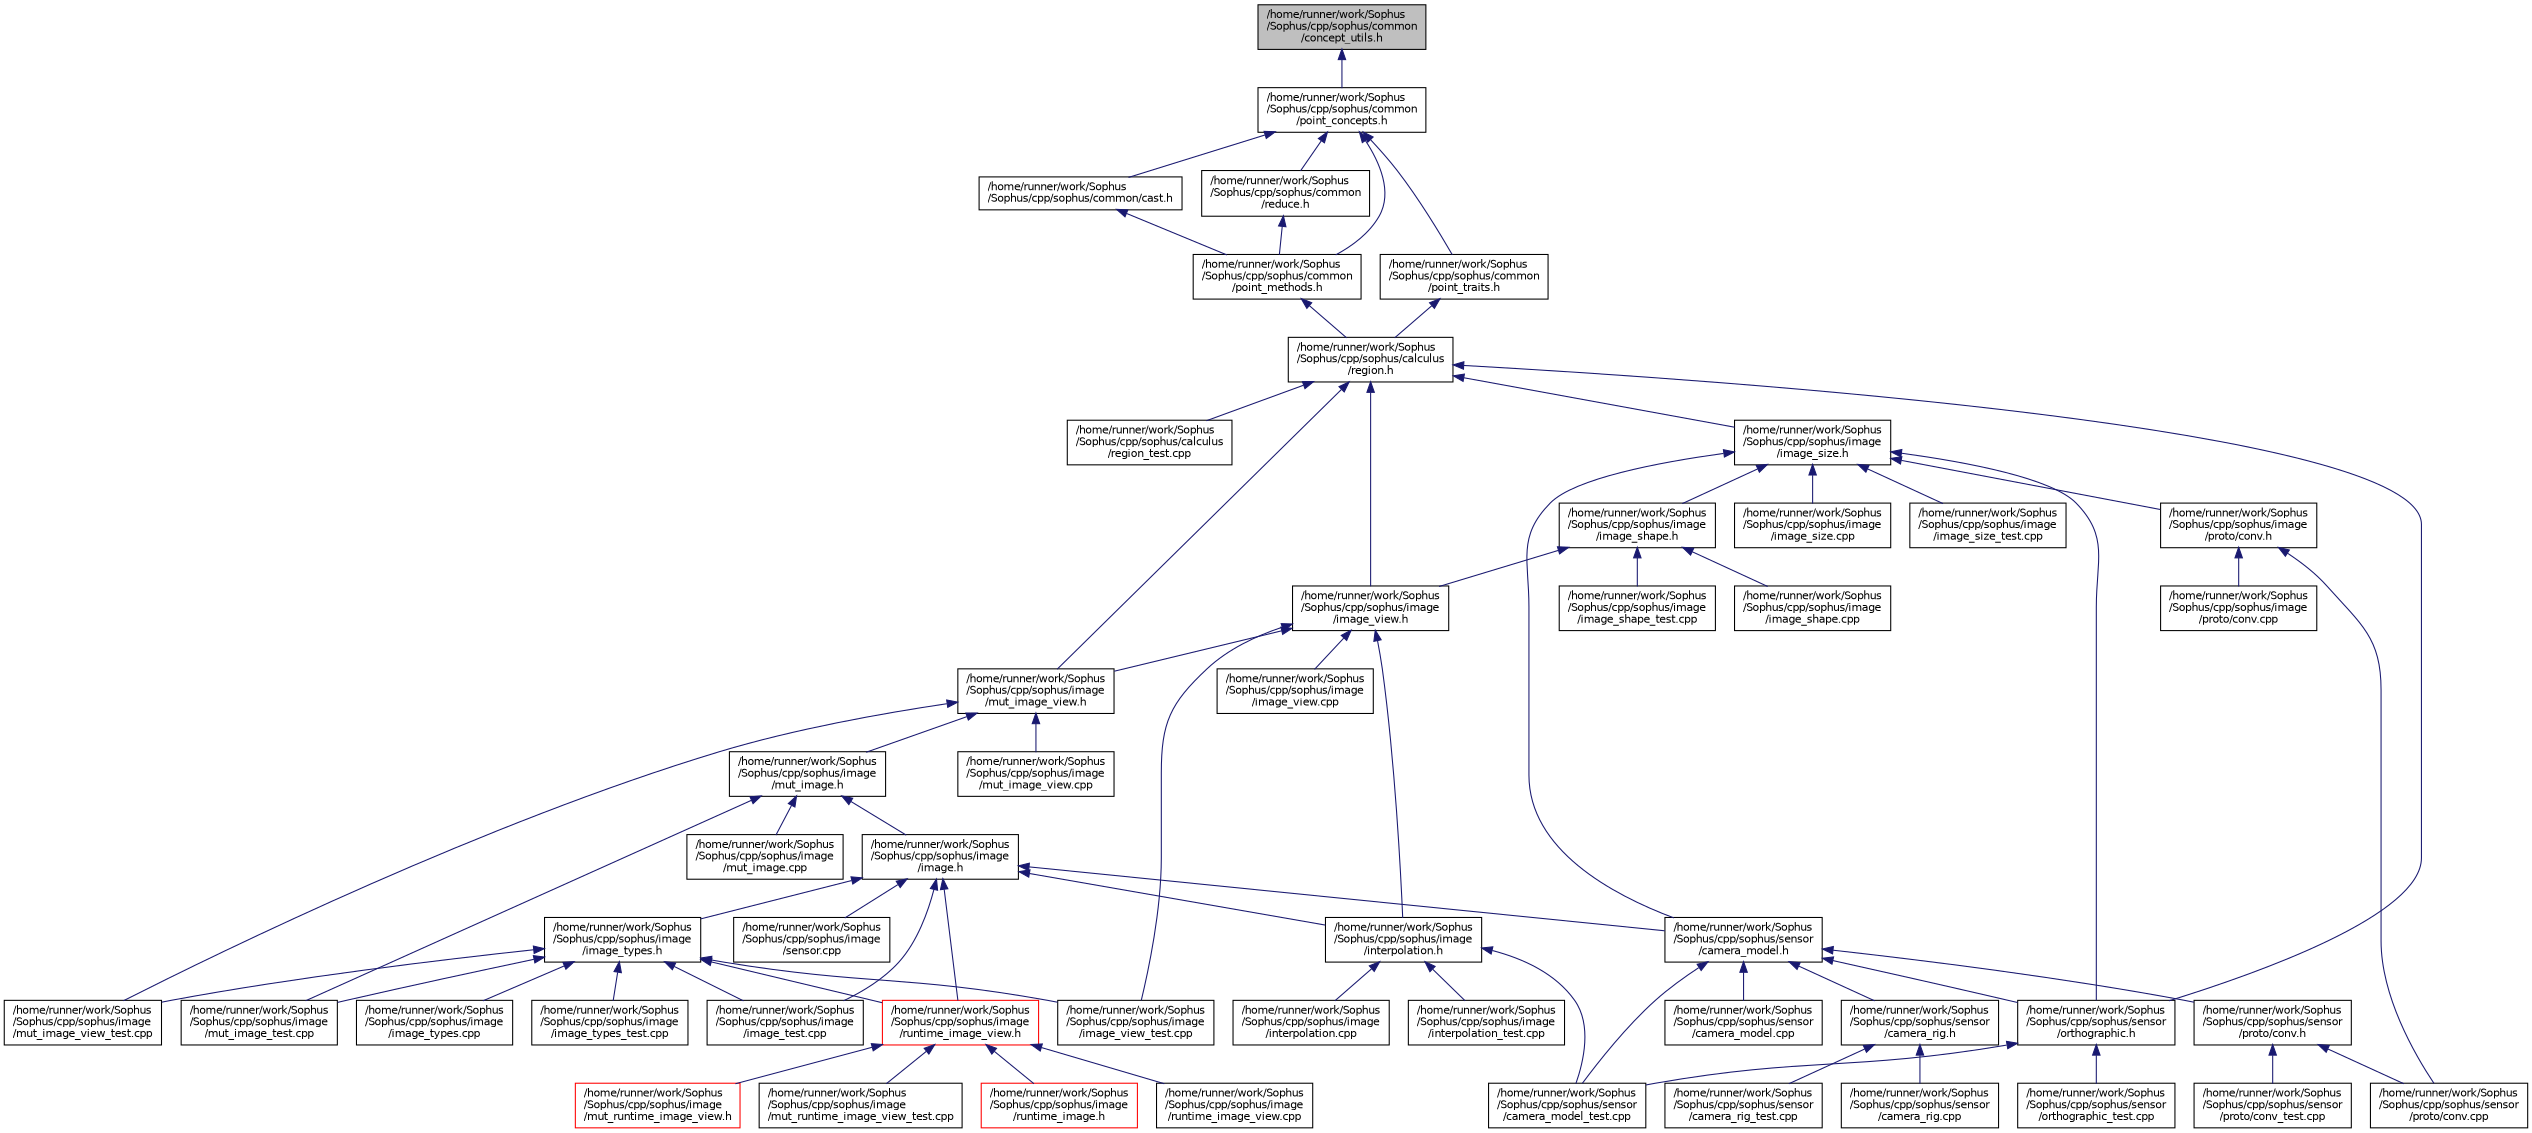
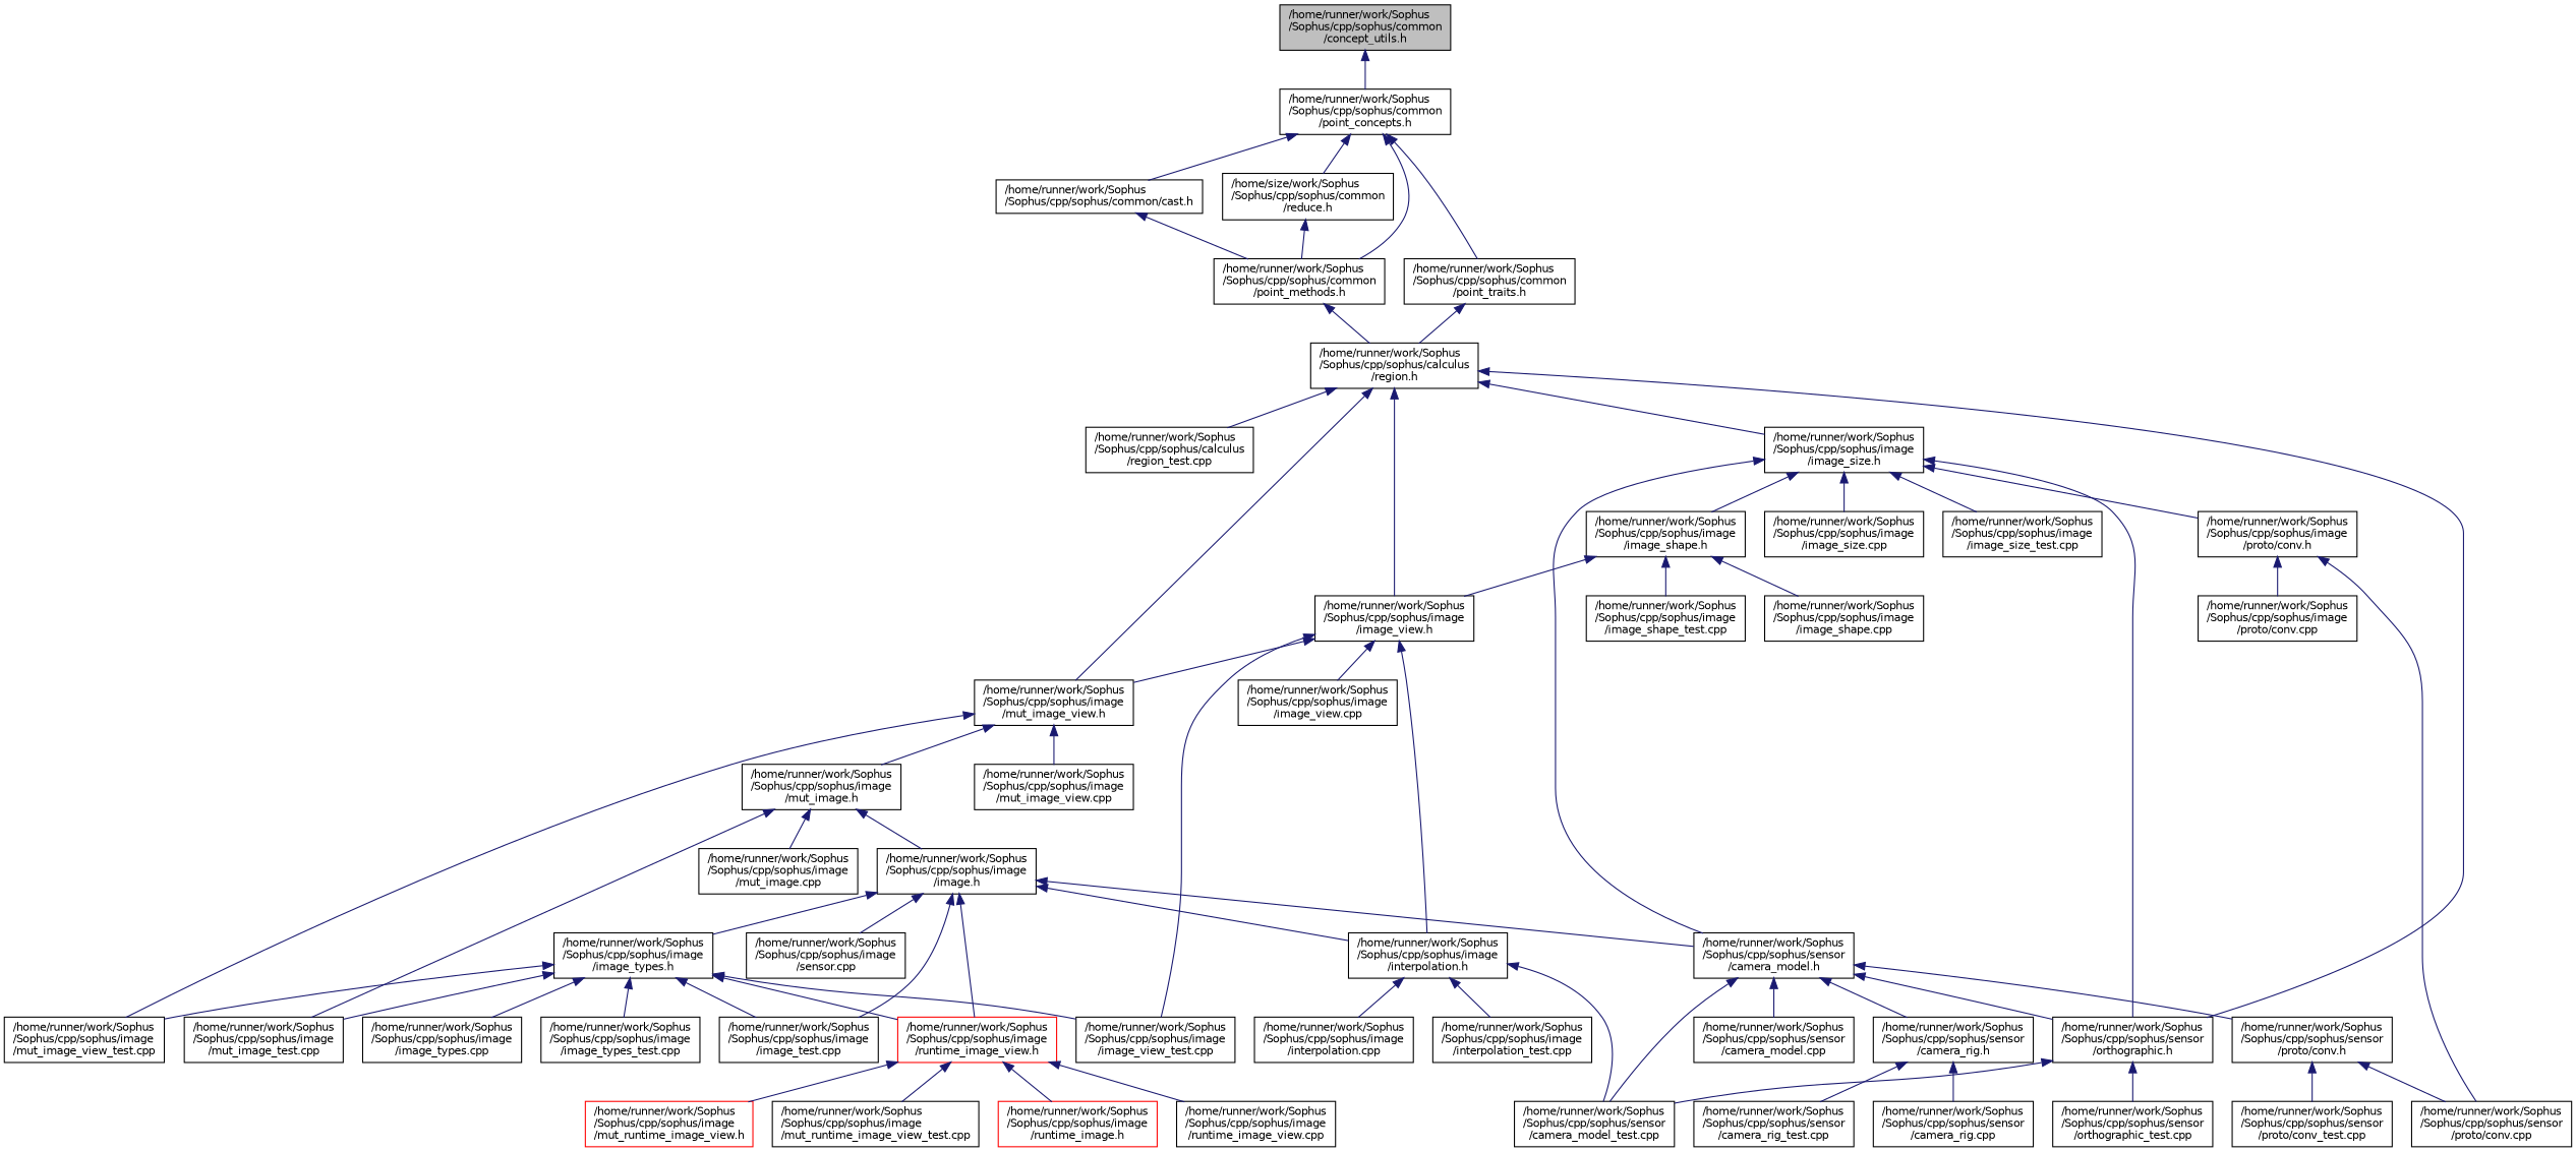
  digraph {
    node [color=black fillcolor=white fontname=Helvetica fontsize=10 shape=record style=filled]
    edge [color=midnightblue dir=back fontname=Helvetica fontsize=10 labelfontname=Helvetica labelfontsize=10 style=solid]
    n1 [fillcolor=grey75 fontcolor=black height=0.2 label="/home/runner/work/Sophus\l/Sophus/cpp/sophus/common\l/concept_utils.h" width=0.4]
    n2 [height=0.2 label="/home/runner/work/Sophus\l/Sophus/cpp/sophus/common\l/point_concepts.h" width=0.4]
    n3 [height=0.2 label="/home/runner/work/Sophus\l/Sophus/cpp/sophus/common/cast.h" width=0.4]
    n4 [height=0.2 label="/home/runner/work/Sophus\l/Sophus/cpp/sophus/common\l/point_methods.h" width=0.4]
    n5 [height=0.2 label="/home/runner/work/Sophus\l/Sophus/cpp/sophus/common\l/point_traits.h" width=0.4]
-   n6 [height=0.2 label="/home/runner/work/Sophus\l/Sophus/cpp/sophus/common\l/reduce.h" width=0.4]
+   n6 [height=0.2 label="/home/size/work/Sophus\l/Sophus/cpp/sophus/common\l/reduce.h" width=0.4]
    n7 [height=0.2 label="/home/runner/work/Sophus\l/Sophus/cpp/sophus/calculus\l/region.h" width=0.4]
    n8 [height=0.2 label="/home/runner/work/Sophus\l/Sophus/cpp/sophus/calculus\l/region_test.cpp" width=0.4]
    n9 [height=0.2 label="/home/runner/work/Sophus\l/Sophus/cpp/sophus/image\l/image_size.h" width=0.4]
    n10 [height=0.2 label="/home/runner/work/Sophus\l/Sophus/cpp/sophus/image\l/image_view.h" width=0.4]
    n11 [height=0.2 label="/home/runner/work/Sophus\l/Sophus/cpp/sophus/image\l/mut_image_view.h" width=0.4]
    n12 [height=0.2 label="/home/runner/work/Sophus\l/Sophus/cpp/sophus/sensor\l/orthographic.h" width=0.4]
    n13 [height=0.2 label="/home/runner/work/Sophus\l/Sophus/cpp/sophus/image\l/image_shape.h" width=0.4]
    n14 [height=0.2 label="/home/runner/work/Sophus\l/Sophus/cpp/sophus/sensor\l/camera_model.h" width=0.4]
    n15 [height=0.2 label="/home/runner/work/Sophus\l/Sophus/cpp/sophus/image\l/image_size.cpp" width=0.4]
    n16 [height=0.2 label="/home/runner/work/Sophus\l/Sophus/cpp/sophus/image\l/image_size_test.cpp" width=0.4]
    n17 [height=0.2 label="/home/runner/work/Sophus\l/Sophus/cpp/sophus/image\l/proto/conv.h" width=0.4]
    n18 [height=0.2 label="/home/runner/work/Sophus\l/Sophus/cpp/sophus/image\l/image_view.cpp" width=0.4]
    n19 [height=0.2 label="/home/runner/work/Sophus\l/Sophus/cpp/sophus/image\l/image_view_test.cpp" width=0.4]
    n20 [height=0.2 label="/home/runner/work/Sophus\l/Sophus/cpp/sophus/image\l/interpolation.h" width=0.4]
    n21 [height=0.2 label="/home/runner/work/Sophus\l/Sophus/cpp/sophus/image\l/mut_image.h" width=0.4]
    n22 [height=0.2 label="/home/runner/work/Sophus\l/Sophus/cpp/sophus/image\l/mut_image_view_test.cpp" width=0.4]
    n23 [height=0.2 label="/home/runner/work/Sophus\l/Sophus/cpp/sophus/image\l/mut_image_view.cpp" width=0.4]
    n24 [height=0.2 label="/home/runner/work/Sophus\l/Sophus/cpp/sophus/sensor\l/camera_model_test.cpp" width=0.4]
    n25 [height=0.2 label="/home/runner/work/Sophus\l/Sophus/cpp/sophus/sensor\l/orthographic_test.cpp" width=0.4]
    n26 [height=0.2 label="/home/runner/work/Sophus\l/Sophus/cpp/sophus/image\l/image_shape.cpp" width=0.4]
    n27 [height=0.2 label="/home/runner/work/Sophus\l/Sophus/cpp/sophus/image\l/image_shape_test.cpp" width=0.4]
    n28 [height=0.2 label="/home/runner/work/Sophus\l/Sophus/cpp/sophus/sensor\l/camera_model.cpp" width=0.4]
    n29 [height=0.2 label="/home/runner/work/Sophus\l/Sophus/cpp/sophus/sensor\l/camera_rig.h" width=0.4]
    n30 [height=0.2 label="/home/runner/work/Sophus\l/Sophus/cpp/sophus/sensor\l/proto/conv.h" width=0.4]
    n31 [height=0.2 label="/home/runner/work/Sophus\l/Sophus/cpp/sophus/sensor\l/proto/conv.cpp" width=0.4]
    n32 [height=0.2 label="/home/runner/work/Sophus\l/Sophus/cpp/sophus/image\l/proto/conv.cpp" width=0.4]
    n33 [height=0.2 label="/home/runner/work/Sophus\l/Sophus/cpp/sophus/image\l/interpolation.cpp" width=0.4]
    n34 [height=0.2 label="/home/runner/work/Sophus\l/Sophus/cpp/sophus/image\l/interpolation_test.cpp" width=0.4]
    n35 [height=0.2 label="/home/runner/work/Sophus\l/Sophus/cpp/sophus/image\l/image.h" width=0.4]
    n36 [height=0.2 label="/home/runner/work/Sophus\l/Sophus/cpp/sophus/image\l/mut_image_test.cpp" width=0.4]
    n37 [height=0.2 label="/home/runner/work/Sophus\l/Sophus/cpp/sophus/image\l/mut_image.cpp" width=0.4]
    n38 [height=0.2 label="/home/runner/work/Sophus\l/Sophus/cpp/sophus/image\l/sensor.cpp" width=0.4]
    n39 [height=0.2 label="/home/runner/work/Sophus\l/Sophus/cpp/sophus/image\l/image_test.cpp" width=0.4]
    n40 [height=0.2 label="/home/runner/work/Sophus\l/Sophus/cpp/sophus/image\l/image_types.h" width=0.4]
    n41 [color=red height=0.2 label="/home/runner/work/Sophus\l/Sophus/cpp/sophus/image\l/runtime_image_view.h" width=0.4]
    n42 [height=0.2 label="/home/runner/work/Sophus\l/Sophus/cpp/sophus/image\l/image_types.cpp" width=0.4]
    n43 [height=0.2 label="/home/runner/work/Sophus\l/Sophus/cpp/sophus/image\l/image_types_test.cpp" width=0.4]
    n44 [color=red height=0.2 label="/home/runner/work/Sophus\l/Sophus/cpp/sophus/image\l/mut_runtime_image_view.h" width=0.4]
    n45 [height=0.2 label="/home/runner/work/Sophus\l/Sophus/cpp/sophus/image\l/mut_runtime_image_view_test.cpp" width=0.4]
    n46 [color=red height=0.2 label="/home/runner/work/Sophus\l/Sophus/cpp/sophus/image\l/runtime_image.h" width=0.4]
    n47 [height=0.2 label="/home/runner/work/Sophus\l/Sophus/cpp/sophus/image\l/runtime_image_view.cpp" width=0.4]
    n48 [height=0.2 label="/home/runner/work/Sophus\l/Sophus/cpp/sophus/sensor\l/camera_rig.cpp" width=0.4]
    n49 [height=0.2 label="/home/runner/work/Sophus\l/Sophus/cpp/sophus/sensor\l/camera_rig_test.cpp" width=0.4]
    n50 [height=0.2 label="/home/runner/work/Sophus\l/Sophus/cpp/sophus/sensor\l/proto/conv_test.cpp" width=0.4]
    n1 -> n2
    n2 -> n3
    n2 -> n4
    n2 -> n5
    n2 -> n6
    n3 -> n4
    n4 -> n7
    n5 -> n7
    n6 -> n4
    n7 -> n8
    n7 -> n9
    n7 -> n10
    n7 -> n11
    n7 -> n12
    n9 -> n12
    n9 -> n13
    n9 -> n14
    n9 -> n15
    n9 -> n16
    n9 -> n17
    n10 -> n11
    n10 -> n18
    n10 -> n19
    n10 -> n20
    n11 -> n21
    n11 -> n22
    n11 -> n23
    n12 -> n24
    n12 -> n25
    n13 -> n10
    n13 -> n26
    n13 -> n27
    n14 -> n12
    n14 -> n24
    n14 -> n28
    n14 -> n29
    n14 -> n30
    n17 -> n31
    n17 -> n32
    n20 -> n24
    n20 -> n33
    n20 -> n34
    n21 -> n35
    n21 -> n36
    n21 -> n37
    n29 -> n48
    n29 -> n49
    n30 -> n31
    n30 -> n50
    n35 -> n14
    n35 -> n20
    n35 -> n38
    n35 -> n39
    n35 -> n40
    n35 -> n41
    n40 -> n19
    n40 -> n22
    n40 -> n36
    n40 -> n39
    n40 -> n41
    n40 -> n42
    n40 -> n43
    n41 -> n44
    n41 -> n45
    n41 -> n46
    n41 -> n47
  }
